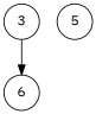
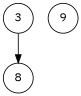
  digraph {
    fontname="IBM Plex Mono"
    node [shape=circle fontname="IBM Plex Mono"]
    n1 [label=3]
-   n2 [label=6]
-   n3 [label=5]
+   n2 [label=8]
+   n3 [label=9]
    n1 -> n2 [fontname="IBM Plex Mono"]
  }
